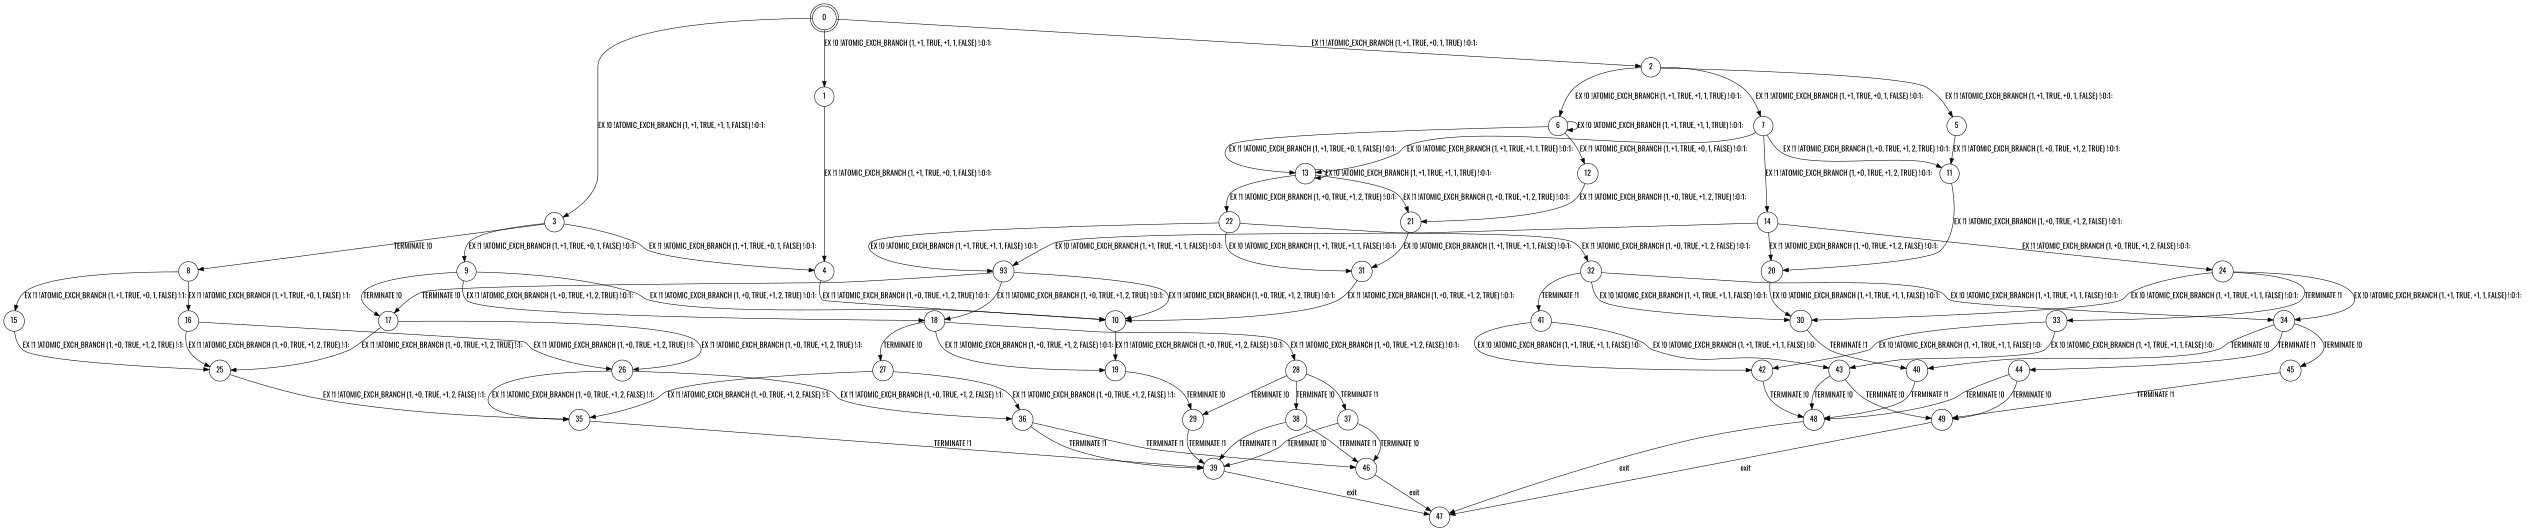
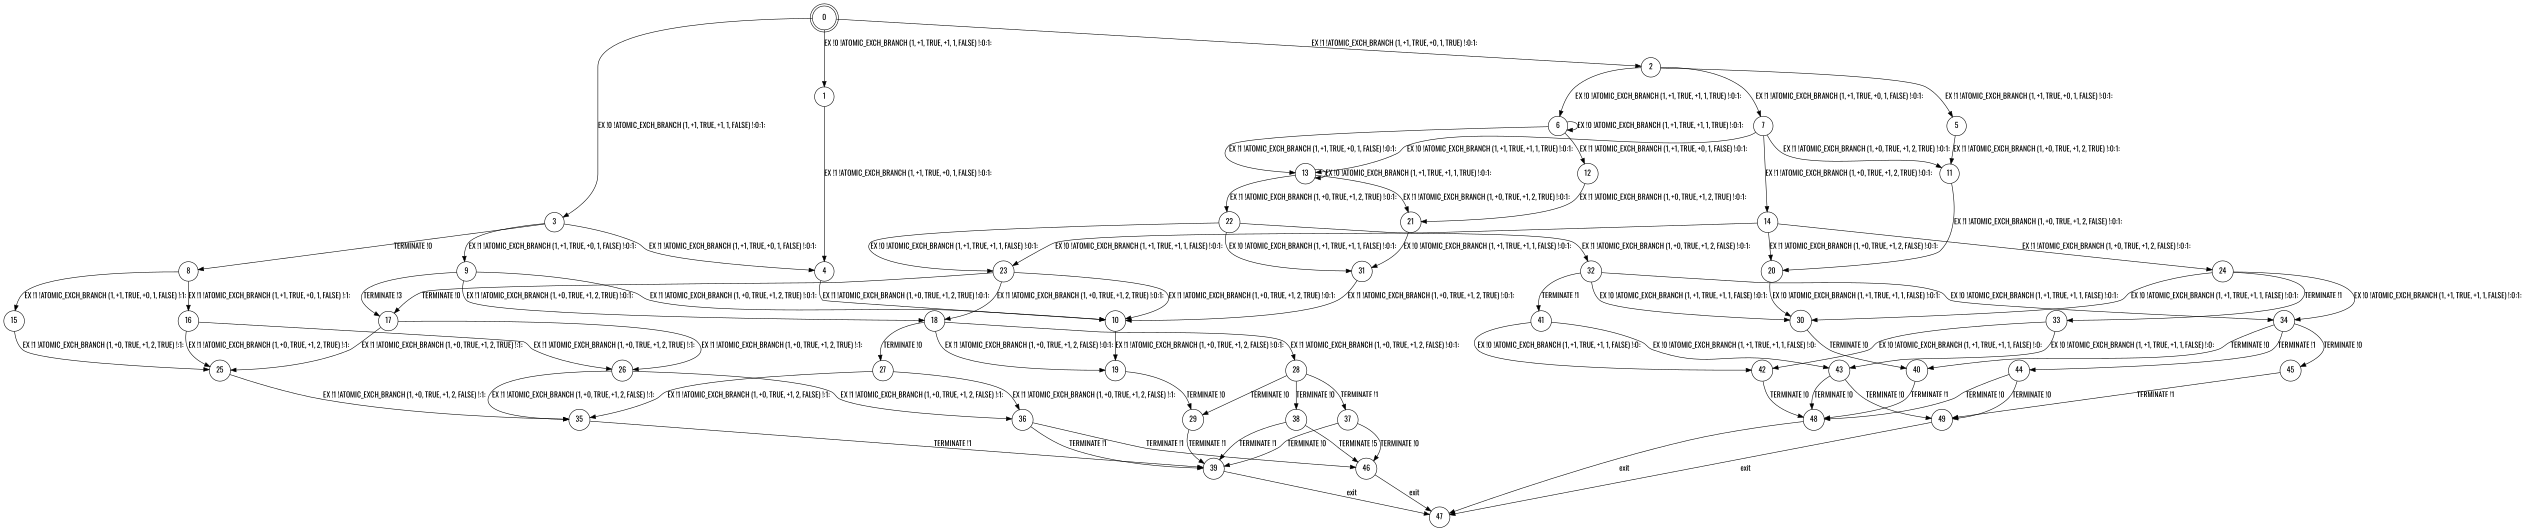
  digraph {
    fontname=Oswald
    node [fontname=Oswald shape=circle]
    edge [fontname=Oswald]
    0 [peripheries=2]
    1
    2
    3
    4
    5
    6
    7
    8
    9
    10
    11
    12
    13
    14
    15
    16
    17
    18
    19
    20
    21
    22
-   23 [label=93]
+   23
    24
    25
    26
    27
    28
    29
    30
    31
    32
    33
    34
    35
    36
    37
    38
    39
    40
    41
    42
    43
    44
    45
    46
    47
    48
    49
    0 -> 1 [label="EX !0 !ATOMIC_EXCH_BRANCH (1, +1, TRUE, +1, 1, FALSE) !:0:1:"]
    0 -> 2 [label="EX !1 !ATOMIC_EXCH_BRANCH (1, +1, TRUE, +0, 1, TRUE) !:0:1:"]
    0 -> 3 [label="EX !0 !ATOMIC_EXCH_BRANCH (1, +1, TRUE, +1, 1, FALSE) !:0:1:"]
    1 -> 4 [label="EX !1 !ATOMIC_EXCH_BRANCH (1, +1, TRUE, +0, 1, FALSE) !:0:1:"]
    2 -> 5 [label="EX !1 !ATOMIC_EXCH_BRANCH (1, +1, TRUE, +0, 1, FALSE) !:0:1:"]
    2 -> 6 [label="EX !0 !ATOMIC_EXCH_BRANCH (1, +1, TRUE, +1, 1, TRUE) !:0:1:"]
    2 -> 7 [label="EX !1 !ATOMIC_EXCH_BRANCH (1, +1, TRUE, +0, 1, FALSE) !:0:1:"]
    3 -> 4 [label="EX !1 !ATOMIC_EXCH_BRANCH (1, +1, TRUE, +0, 1, FALSE) !:0:1:"]
    3 -> 8 [label="TERMINATE !0"]
    3 -> 9 [label="EX !1 !ATOMIC_EXCH_BRANCH (1, +1, TRUE, +0, 1, FALSE) !:0:1:"]
    4 -> 10 [label="EX !1 !ATOMIC_EXCH_BRANCH (1, +0, TRUE, +1, 2, TRUE) !:0:1:"]
    5 -> 11 [label="EX !1 !ATOMIC_EXCH_BRANCH (1, +0, TRUE, +1, 2, TRUE) !:0:1:"]
    6 -> 6 [label="EX !0 !ATOMIC_EXCH_BRANCH (1, +1, TRUE, +1, 1, TRUE) !:0:1:"]
    6 -> 12 [label="EX !1 !ATOMIC_EXCH_BRANCH (1, +1, TRUE, +0, 1, FALSE) !:0:1:"]
    6 -> 13 [label="EX !1 !ATOMIC_EXCH_BRANCH (1, +1, TRUE, +0, 1, FALSE) !:0:1:"]
    7 -> 11 [label="EX !1 !ATOMIC_EXCH_BRANCH (1, +0, TRUE, +1, 2, TRUE) !:0:1:"]
    7 -> 13 [label="EX !0 !ATOMIC_EXCH_BRANCH (1, +1, TRUE, +1, 1, TRUE) !:0:1:"]
    7 -> 14 [label="EX !1 !ATOMIC_EXCH_BRANCH (1, +0, TRUE, +1, 2, TRUE) !:0:1:"]
    8 -> 15 [label="EX !1 !ATOMIC_EXCH_BRANCH (1, +1, TRUE, +0, 1, FALSE) !:1:"]
    8 -> 16 [label="EX !1 !ATOMIC_EXCH_BRANCH (1, +1, TRUE, +0, 1, FALSE) !:1:"]
    9 -> 10 [label="EX !1 !ATOMIC_EXCH_BRANCH (1, +0, TRUE, +1, 2, TRUE) !:0:1:"]
-   9 -> 17 [label="TERMINATE !0"]
+   9 -> 17 [label="TERMINATE !3"]
    9 -> 18 [label="EX !1 !ATOMIC_EXCH_BRANCH (1, +0, TRUE, +1, 2, TRUE) !:0:1:"]
    10 -> 19 [label="EX !1 !ATOMIC_EXCH_BRANCH (1, +0, TRUE, +1, 2, FALSE) !:0:1:"]
    11 -> 20 [label="EX !1 !ATOMIC_EXCH_BRANCH (1, +0, TRUE, +1, 2, FALSE) !:0:1:"]
    12 -> 21 [label="EX !1 !ATOMIC_EXCH_BRANCH (1, +0, TRUE, +1, 2, TRUE) !:0:1:"]
    13 -> 13 [label="EX !0 !ATOMIC_EXCH_BRANCH (1, +1, TRUE, +1, 1, TRUE) !:0:1:"]
    13 -> 21 [label="EX !1 !ATOMIC_EXCH_BRANCH (1, +0, TRUE, +1, 2, TRUE) !:0:1:"]
    13 -> 22 [label="EX !1 !ATOMIC_EXCH_BRANCH (1, +0, TRUE, +1, 2, TRUE) !:0:1:"]
    14 -> 20 [label="EX !1 !ATOMIC_EXCH_BRANCH (1, +0, TRUE, +1, 2, FALSE) !:0:1:"]
    14 -> 23 [label="EX !0 !ATOMIC_EXCH_BRANCH (1, +1, TRUE, +1, 1, FALSE) !:0:1:"]
    14 -> 24 [label="EX !1 !ATOMIC_EXCH_BRANCH (1, +0, TRUE, +1, 2, FALSE) !:0:1:"]
    15 -> 25 [label="EX !1 !ATOMIC_EXCH_BRANCH (1, +0, TRUE, +1, 2, TRUE) !:1:"]
    16 -> 25 [label="EX !1 !ATOMIC_EXCH_BRANCH (1, +0, TRUE, +1, 2, TRUE) !:1:"]
    16 -> 26 [label="EX !1 !ATOMIC_EXCH_BRANCH (1, +0, TRUE, +1, 2, TRUE) !:1:"]
    17 -> 25 [label="EX !1 !ATOMIC_EXCH_BRANCH (1, +0, TRUE, +1, 2, TRUE) !:1:"]
    17 -> 26 [label="EX !1 !ATOMIC_EXCH_BRANCH (1, +0, TRUE, +1, 2, TRUE) !:1:"]
    18 -> 19 [label="EX !1 !ATOMIC_EXCH_BRANCH (1, +0, TRUE, +1, 2, FALSE) !:0:1:"]
    18 -> 27 [label="TERMINATE !0"]
    18 -> 28 [label="EX !1 !ATOMIC_EXCH_BRANCH (1, +0, TRUE, +1, 2, FALSE) !:0:1:"]
    19 -> 29 [label="TERMINATE !0"]
    20 -> 30 [label="EX !0 !ATOMIC_EXCH_BRANCH (1, +1, TRUE, +1, 1, FALSE) !:0:1:"]
    21 -> 31 [label="EX !0 !ATOMIC_EXCH_BRANCH (1, +1, TRUE, +1, 1, FALSE) !:0:1:"]
    22 -> 23 [label="EX !0 !ATOMIC_EXCH_BRANCH (1, +1, TRUE, +1, 1, FALSE) !:0:1:"]
    22 -> 31 [label="EX !0 !ATOMIC_EXCH_BRANCH (1, +1, TRUE, +1, 1, FALSE) !:0:1:"]
    22 -> 32 [label="EX !1 !ATOMIC_EXCH_BRANCH (1, +0, TRUE, +1, 2, FALSE) !:0:1:"]
    23 -> 10 [label="EX !1 !ATOMIC_EXCH_BRANCH (1, +0, TRUE, +1, 2, TRUE) !:0:1:"]
    23 -> 17 [label="TERMINATE !0"]
    23 -> 18 [label="EX !1 !ATOMIC_EXCH_BRANCH (1, +0, TRUE, +1, 2, TRUE) !:0:1:"]
    24 -> 30 [label="EX !0 !ATOMIC_EXCH_BRANCH (1, +1, TRUE, +1, 1, FALSE) !:0:1:"]
    24 -> 33 [label="TERMINATE !1"]
    24 -> 34 [label="EX !0 !ATOMIC_EXCH_BRANCH (1, +1, TRUE, +1, 1, FALSE) !:0:1:"]
    25 -> 35 [label="EX !1 !ATOMIC_EXCH_BRANCH (1, +0, TRUE, +1, 2, FALSE) !:1:"]
    26 -> 35 [label="EX !1 !ATOMIC_EXCH_BRANCH (1, +0, TRUE, +1, 2, FALSE) !:1:"]
    26 -> 36 [label="EX !1 !ATOMIC_EXCH_BRANCH (1, +0, TRUE, +1, 2, FALSE) !:1:"]
    27 -> 35 [label="EX !1 !ATOMIC_EXCH_BRANCH (1, +0, TRUE, +1, 2, FALSE) !:1:"]
    27 -> 36 [label="EX !1 !ATOMIC_EXCH_BRANCH (1, +0, TRUE, +1, 2, FALSE) !:1:"]
    28 -> 29 [label="TERMINATE !0"]
    28 -> 37 [label="TERMINATE !1"]
    28 -> 38 [label="TERMINATE !0"]
    29 -> 39 [label="TERMINATE !1"]
-   30 -> 40 [label="TERMINATE !1"]
+   30 -> 40 [label="TERMINATE !0"]
    31 -> 10 [label="EX !1 !ATOMIC_EXCH_BRANCH (1, +0, TRUE, +1, 2, TRUE) !:0:1:"]
    32 -> 30 [label="EX !0 !ATOMIC_EXCH_BRANCH (1, +1, TRUE, +1, 1, FALSE) !:0:1:"]
    32 -> 34 [label="EX !0 !ATOMIC_EXCH_BRANCH (1, +1, TRUE, +1, 1, FALSE) !:0:1:"]
    32 -> 41 [label="TERMINATE !1"]
    33 -> 42 [label="EX !0 !ATOMIC_EXCH_BRANCH (1, +1, TRUE, +1, 1, FALSE) !:0:"]
    33 -> 43 [label="EX !0 !ATOMIC_EXCH_BRANCH (1, +1, TRUE, +1, 1, FALSE) !:0:"]
    34 -> 40 [label="TERMINATE !0"]
    34 -> 44 [label="TERMINATE !1"]
    34 -> 45 [label="TERMINATE !0"]
    35 -> 39 [label="TERMINATE !1"]
    36 -> 39 [label="TERMINATE !1"]
    36 -> 46 [label="TERMINATE !1"]
    37 -> 39 [label="TERMINATE !0"]
    37 -> 46 [label="TERMINATE !0"]
    38 -> 39 [label="TERMINATE !1"]
-   38 -> 46 [label="TERMINATE !1"]
+   38 -> 46 [label="TERMINATE !5"]
    39 -> 47 [label=exit]
    40 -> 48 [label="TERMINATE !1"]
    41 -> 42 [label="EX !0 !ATOMIC_EXCH_BRANCH (1, +1, TRUE, +1, 1, FALSE) !:0:"]
    41 -> 43 [label="EX !0 !ATOMIC_EXCH_BRANCH (1, +1, TRUE, +1, 1, FALSE) !:0:"]
    42 -> 48 [label="TERMINATE !0"]
    43 -> 48 [label="TERMINATE !0"]
    43 -> 49 [label="TERMINATE !0"]
    44 -> 48 [label="TERMINATE !0"]
    44 -> 49 [label="TERMINATE !0"]
    45 -> 49 [label="TERMINATE !1"]
    46 -> 47 [label=exit]
    48 -> 47 [label=exit]
    49 -> 47 [label=exit]
  }
